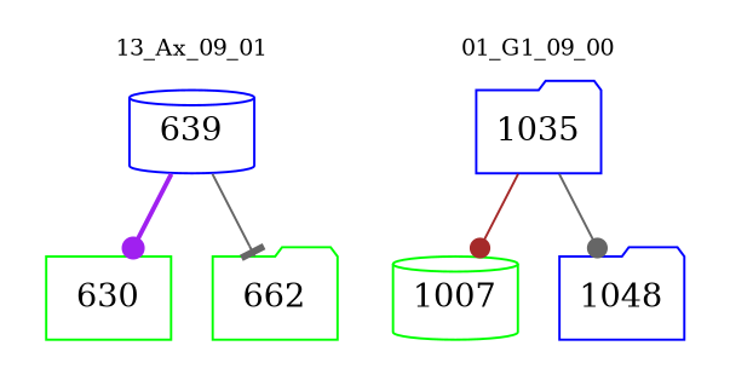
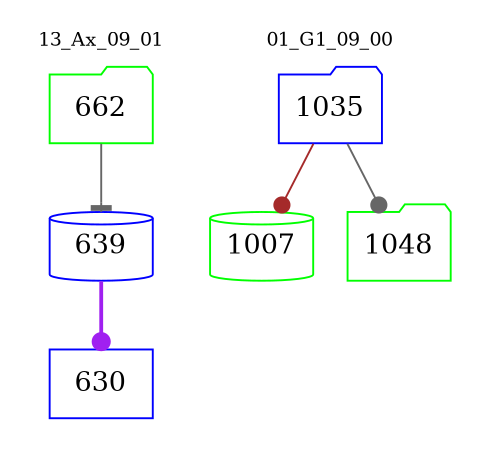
  digraph {
    node [color=blue shape=folder]
    edge [arrowhead=dot color=gray40 style=solid]
    n1 [label=639 shape=cylinder]
-   n2 [color=green label=630 shape=box]
+   n2 [label=630 shape=box]
    n3 [color=green label=662]
    n4 [label=1035]
    n5 [color=green label=1007 shape=cylinder]
-   n6 [label=1048]
+   n6 [color=green label=1048]
    subgraph cluster_1 {
      color=white
      fontsize=10
      label="13_Ax_09_01"
      n1
      n2
      n3
    }
    subgraph cluster_2 {
      color=white
      fontsize=10
      label="01_G1_09_00"
      n4
      n5
      n6
    }
    n1 -> n2 [color=purple style=bold]
-   n1 -> n3 [arrowhead=tee]
+   n3 -> n1 [arrowhead=tee]
    n4 -> n5 [color=brown]
    n4 -> n6
  }
